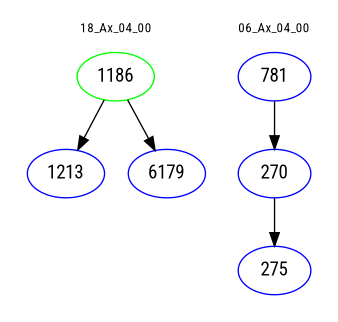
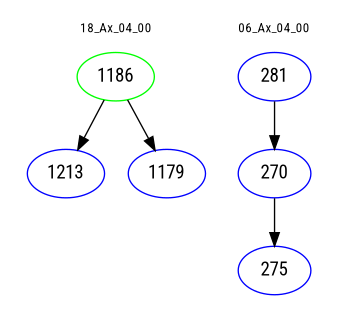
  digraph {
    fontname="Roboto Condensed"
    node [color=blue fontname="Roboto Condensed"]
    edge [color=black fontname="Roboto Condensed"]
    n1 [color=green label=1186]
    n2 [label=1213]
-   n3 [label=6179]
+   n3 [label=1179]
    n4 [label=270]
    n5 [label=275]
-   n6 [label=781]
+   n6 [label=281]
    subgraph cluster_1 {
      color=white
      fontsize=10
      label="18_Ax_04_00"
      n1
      n2
      n3
    }
    subgraph cluster_2 {
      color=white
      fontsize=10
      label="06_Ax_04_00"
      n4
      n5
      n6
    }
    n1 -> n2
    n1 -> n3
    n4 -> n5
    n6 -> n4
  }
